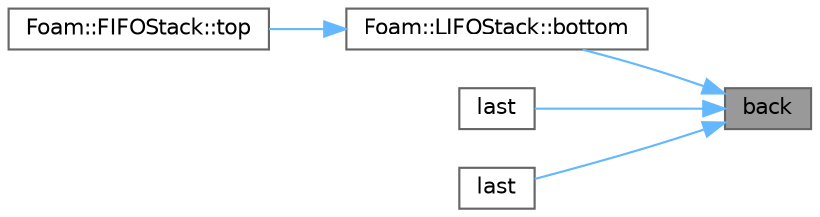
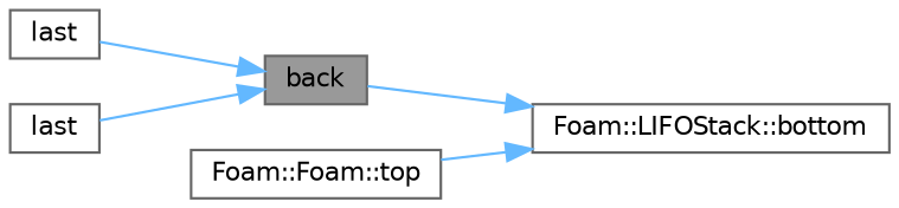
  digraph {
    rankdir=RL
    node [color=grey40 fillcolor=white fontname=Helvetica fontsize=10 shape=box style=filled]
    edge [color=steelblue1 dir=back fontname=Helvetica fontsize=10 labelfontname=Helvetica labelfontsize=10 style=solid]
    n1 [color=gray40 fillcolor=grey60 fontcolor=black height=0.2 label=back width=0.4]
    n2 [height=0.2 label="Foam::LIFOStack::bottom" width=0.4]
    n3 [height=0.2 label=last width=0.4]
    n4 [height=0.2 label=last width=0.4]
-   n5 [height=0.2 label="Foam::FIFOStack::top" width=0.4]
-   n1 -> n2
+   n5 [height=0.2 label="Foam::Foam::top" width=0.4]
+   n2 -> n1
    n1 -> n3
    n1 -> n4
    n2 -> n5
  }
